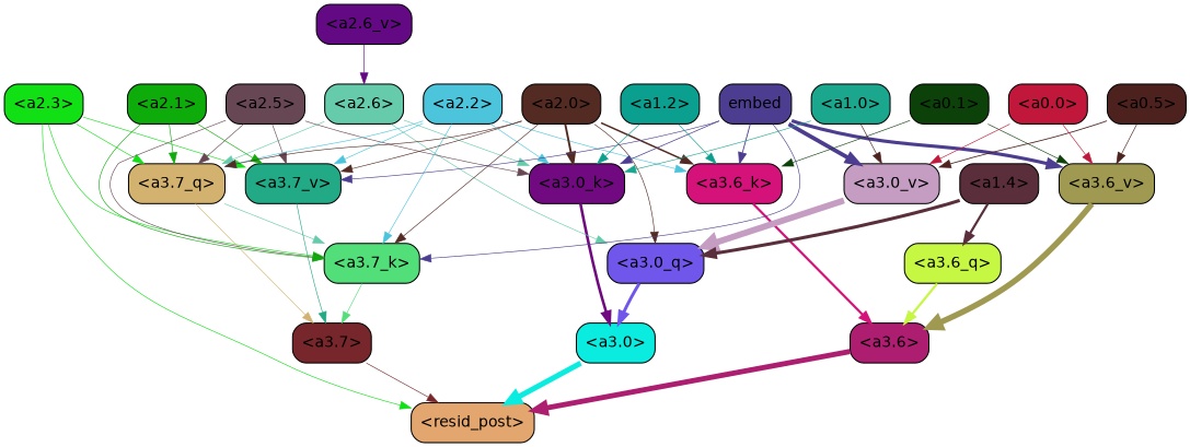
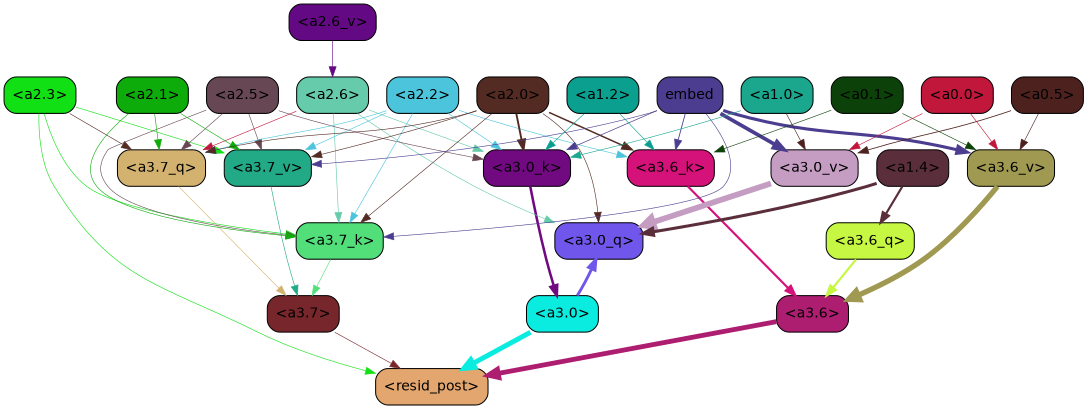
  strict digraph {
    splines=true
    node [color=black fontname=Helvetica shape=box style="filled, rounded"]
    edge [color="#532b23" penwidth=0.6]
    "<a3.7>" [fillcolor="#77272b"]
    "<resid_post>" [fillcolor="#e3a66e"]
    "<a3.6>" [fillcolor="#ad1d70"]
    "<a3.0>" [fillcolor="#0aece0"]
    "<a2.3>" [fillcolor="#10e014"]
    "<a3.7_q>" [fillcolor="#d3b270"]
    "<a3.7_k>" [fillcolor="#52df7a"]
    "<a3.7_v>" [fillcolor="#22a985"]
    "<a3.6_q>" [fillcolor="#c6f742"]
    "<a3.0_q>" [fillcolor="#7156eb"]
    "<a3.6_k>" [fillcolor="#d5127a"]
    "<a3.0_k>" [fillcolor="#710981"]
    "<a3.6_v>" [fillcolor="#a09951"]
    "<a3.0_v>" [fillcolor="#c59dc3"]
    "<a2.6>" [fillcolor="#65cbab"]
    "<a2.5>" [fillcolor="#684755"]
    "<a2.2>" [fillcolor="#4bc4dc"]
    "<a2.1>" [fillcolor="#0eac0b"]
    "<a2.0>" [fillcolor="#532b23"]
    "<a1.4>" [fillcolor="#5a2e3a"]
    embed [fillcolor="#4c3d90"]
    "<a1.2>" [fillcolor="#0a9f8f"]
    "<a0.1>" [fillcolor="#0c4209"]
    "<a1.0>" [fillcolor="#1aa78e"]
    "<a0.5>" [fillcolor="#4c211e"]
    "<a0.0>" [fillcolor="#c0173b"]
    "<a2.6_v>" [fillcolor="#620983"]
    "<a3.7>" -> "<resid_post>" [color="#77272b"]
    "<a3.6>" -> "<resid_post>" [color="#ad1d70" penwidth=4.7534414529800415]
    "<a3.0>" -> "<resid_post>" [color="#0aece0" penwidth=4.898576855659485]
    "<a2.3>" -> "<resid_post>" [color="#10e014"]
-   "<a2.3>" -> "<a3.7_q>" [color="#10e014"]
+   "<a2.3>" -> "<a3.7_q>"
    "<a2.3>" -> "<a3.7_k>" [color="#10e014"]
    "<a2.3>" -> "<a3.7_v>" [color="#10e014"]
    "<a3.7_q>" -> "<a3.7>" [color="#d3b270"]
    "<a3.7_k>" -> "<a3.7>" [color="#52df7a"]
    "<a3.7_v>" -> "<a3.7>" [color="#22a985"]
    "<a3.6_q>" -> "<a3.6>" [color="#c6f742" penwidth=2.160832464694977]
-   "<a3.0_q>" -> "<a3.0>" [color="#7156eb" penwidth=2.870753765106201]
+   "<a3.0>" -> "<a3.0_q>" [color="#7156eb" penwidth=2.870753765106201]
    "<a3.6_k>" -> "<a3.6>" [color="#d5127a" penwidth=2.13908451795578]
    "<a3.0_k>" -> "<a3.0>" [color="#710981" penwidth=2.520303964614868]
    "<a3.6_v>" -> "<a3.6>" [color="#a09951" penwidth=5.297133803367615]
    "<a3.0_v>" -> "<a3.0_q>" [color="#c59dc3" penwidth=5.680712580680847]
-   "<a2.6>" -> "<a3.7_q>" [color="#65cbab"]
-   "<a3.7_q>" -> "<a3.7_k>" [color="#65cbab"]
+   "<a2.6>" -> "<a3.7_q>" [color="#c0173b"]
+   "<a2.6>" -> "<a3.7_k>" [color="#65cbab"]
    "<a2.6>" -> "<a3.0_q>" [color="#65cbab"]
    "<a2.6>" -> "<a3.0_k>" [color="#65cbab"]
    "<a2.5>" -> "<a3.7_q>" [color="#684755"]
    "<a2.5>" -> "<a3.7_k>" [color="#684755"]
    "<a2.5>" -> "<a3.7_v>" [color="#684755"]
    "<a2.5>" -> "<a3.0_k>" [color="#684755"]
    "<a2.2>" -> "<a3.7_q>" [color="#4bc4dc"]
    "<a2.2>" -> "<a3.7_k>" [color="#4bc4dc"]
    "<a2.2>" -> "<a3.7_v>" [color="#4bc4dc"]
    "<a2.2>" -> "<a3.6_k>" [color="#4bc4dc"]
    "<a2.2>" -> "<a3.0_k>" [color="#4bc4dc"]
    "<a2.1>" -> "<a3.7_q>" [color="#0eac0b"]
    "<a2.1>" -> "<a3.7_k>" [color="#0eac0b"]
    "<a2.1>" -> "<a3.7_v>" [color="#0eac0b"]
    "<a2.0>" -> "<a3.7_q>"
    "<a2.0>" -> "<a3.7_k>"
    "<a2.0>" -> "<a3.7_v>"
    "<a2.0>" -> "<a3.0_q>"
    "<a2.0>" -> "<a3.6_k>" [penwidth=1.4784413101151586]
    "<a2.0>" -> "<a3.0_k>" [penwidth=1.8858084231615067]
    "<a1.4>" -> "<a3.6_q>" [color="#5a2e3a" penwidth=2.149975523352623]
    "<a1.4>" -> "<a3.0_q>" [color="#5a2e3a" penwidth=3.0018038749694824]
    embed -> "<a3.7_k>" [color="#4c3d90"]
    embed -> "<a3.7_v>" [color="#4c3d90"]
    embed -> "<a3.6_k>" [color="#4c3d90" penwidth=0.8552796393632889]
    embed -> "<a3.0_k>" [color="#4c3d90" penwidth=0.691851794719696]
    embed -> "<a3.6_v>" [color="#4c3d90" penwidth=3.067279100418091]
    embed -> "<a3.0_v>" [color="#4c3d90" penwidth=3.6927278637886047]
    "<a1.2>" -> "<a3.6_k>" [color="#0a9f8f"]
    "<a1.2>" -> "<a3.0_k>" [color="#0a9f8f"]
    "<a0.1>" -> "<a3.6_k>" [color="#0c4209"]
    "<a0.1>" -> "<a3.6_v>" [color="#0c4209"]
    "<a1.0>" -> "<a3.0_k>" [color="#1aa78e"]
    "<a1.0>" -> "<a3.0_v>" [color="#4c211e"]
    "<a0.5>" -> "<a3.6_v>" [color="#4c211e"]
    "<a0.5>" -> "<a3.0_v>" [color="#4c211e" penwidth=0.8028683364391327]
    "<a0.0>" -> "<a3.6_v>" [color="#c0173b"]
    "<a0.0>" -> "<a3.0_v>" [color="#c0173b"]
    "<a2.6_v>" -> "<a2.6>" [color="#620983"]
  }
